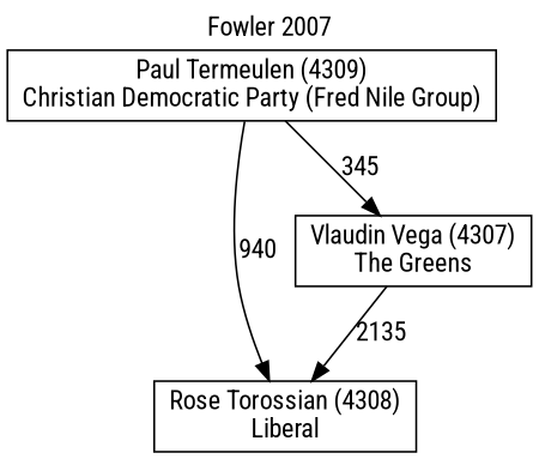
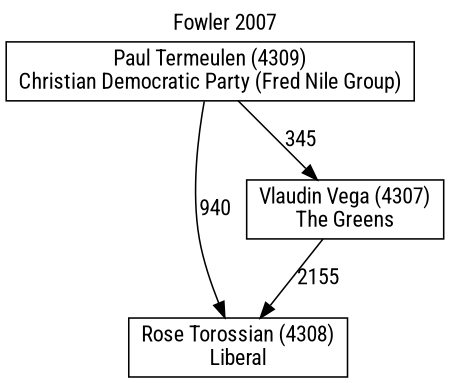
  digraph {
    label="Fowler 2007"
    labelloc=t
    mclimit=10
    fontname="Roboto Condensed"
    node [shape=box fontname="Roboto Condensed"]
    edge [fontname="Roboto Condensed"]
    n1 [label="Rose Torossian (4308)\nLiberal"]
    n2 [label="Vlaudin Vega (4307)\nThe Greens"]
    n3 [label="Paul Termeulen (4309)\nChristian Democratic Party (Fred Nile Group)"]
-   n2 -> n1 [label=2135]
+   n2 -> n1 [label=2155]
    n3 -> n1 [label=940]
    n3 -> n2 [label=345]
  }
